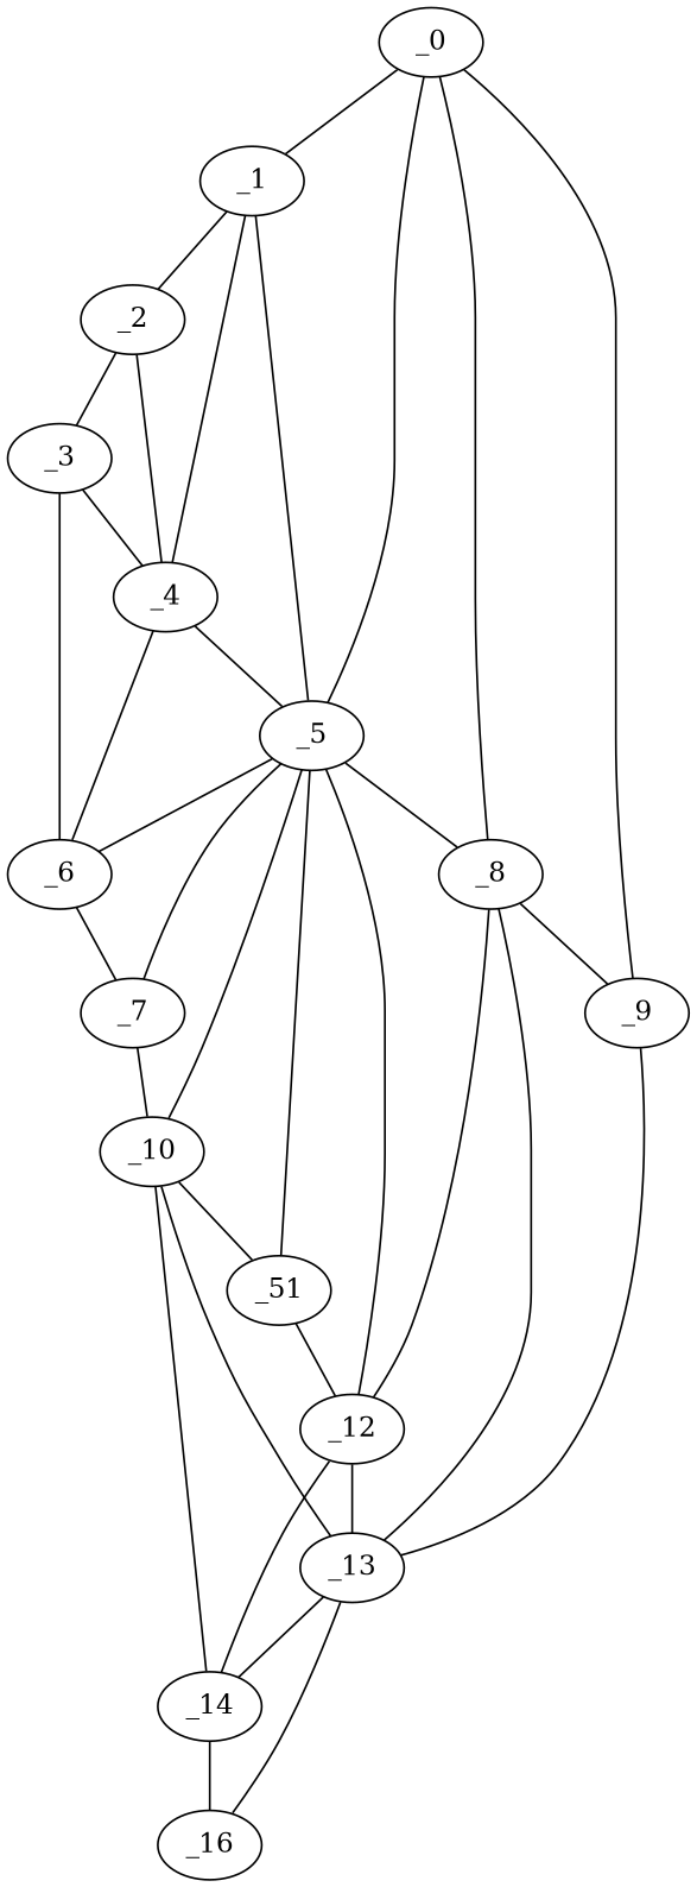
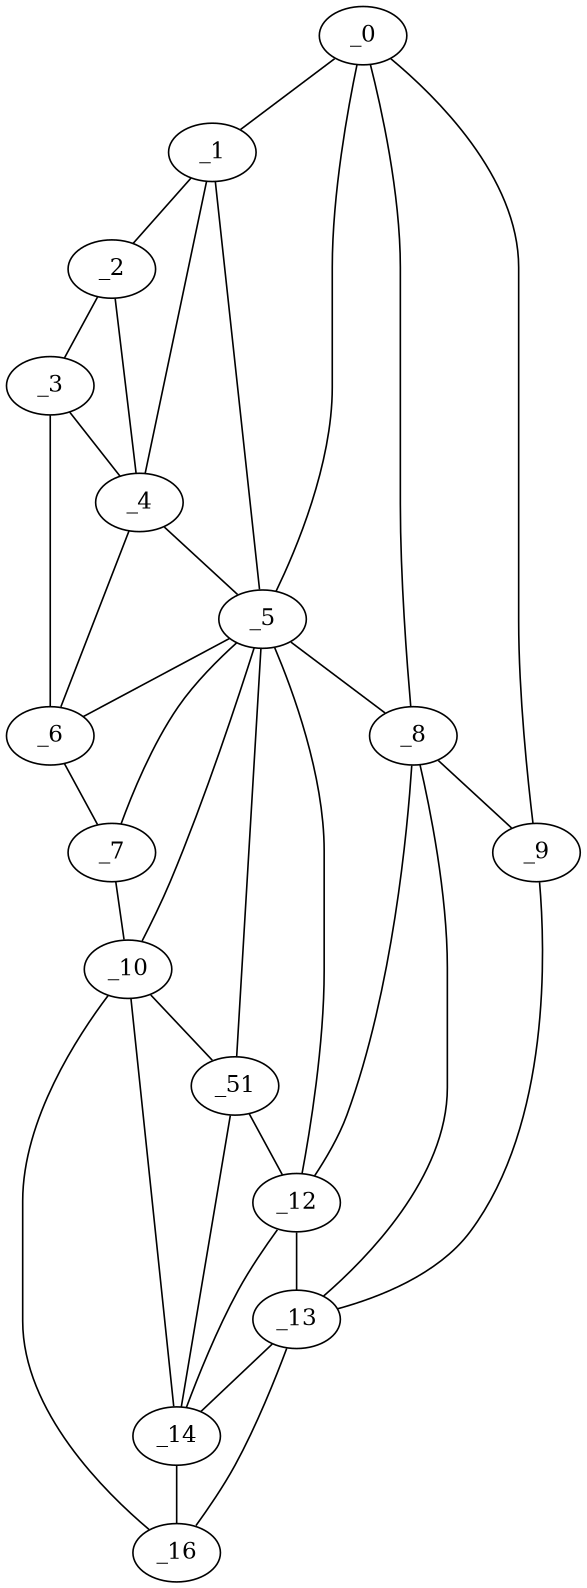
  graph {
    node [x=103 y=87]
    edge [valence=2]
    _0 [x=5 y=31]
    _1 [x=42]
    _5 [x=75 y=76]
    _8 [x=102 y=39]
    _9 [y=29]
    _2 [x=47 y=92]
    _4 [x=59 y=88]
    _6 [x=88 y=97]
    _7 [x=99]
    _10 [y=76]
    n11 [label=_51 x=106 y=67]
    _12 [x=107 y=55]
    _13 [x=116 y=41]
    _3 [x=54 y=96]
    _16 [x=126 y=53]
    _14 [x=119 y=56]
    _0 -- _1 [valence=1]
    _0 -- _5
    _0 -- _8
    _0 -- _9 [valence=1]
    _1 -- _5
    _1 -- _2 [valence=1]
    _1 -- _4
    _5 -- _8
    _5 -- _6
    _5 -- _7
    _5 -- _10
    _5 -- n11
    _5 -- _12
    _8 -- _9
    _8 -- _12 [valence=1]
    _8 -- _13
    _9 -- _13
    _2 -- _4
    _2 -- _3 [valence=1]
    _4 -- _5 [valence=1]
    _4 -- _6
    _6 -- _7 [valence=1]
    _7 -- _10
    _10 -- n11
-   _10 -- _13 [valence=1]
+   _10 -- _16 [valence=1]
    _10 -- _14
    n11 -- _12
+   n11 -- _14
    _12 -- _13
    _12 -- _14
    _13 -- _16 [valence=1]
    _13 -- _14 [valence=1]
    _3 -- _4
    _3 -- _6 [valence=1]
    _14 -- _16
  }
